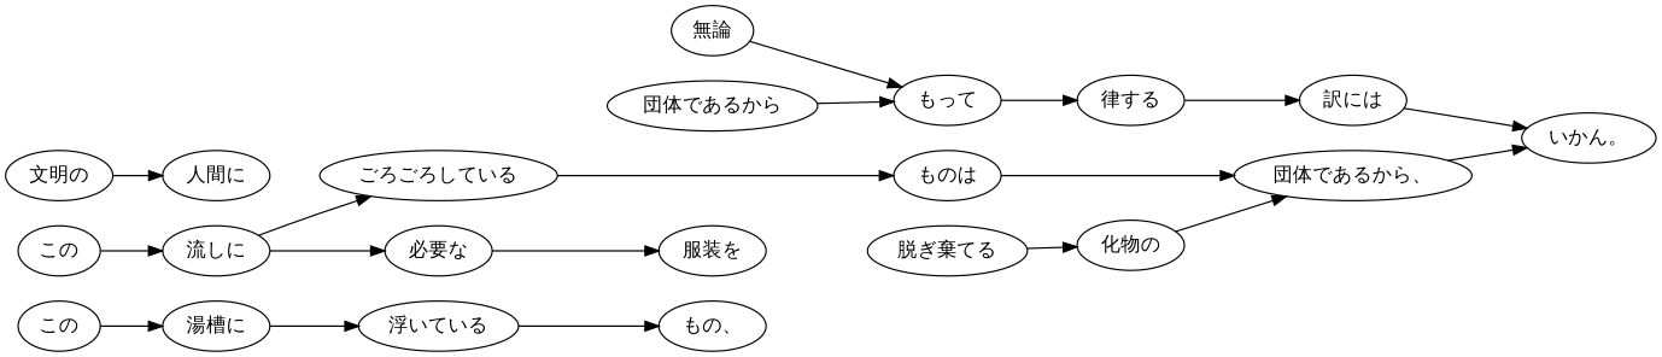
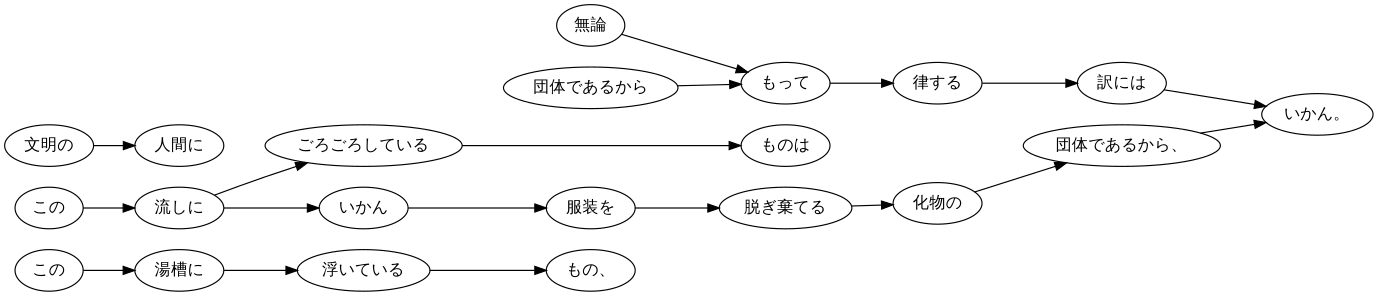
  digraph {
    rankdir=LR
    n1 [label="この"]
    n2 [label="湯槽に"]
    n3 [label="浮いている"]
    n4 [label="もの、"]
    n5 [label="団体であるから、"]
    n6 [label="いかん。"]
    n7 [label="この"]
    n8 [label="流しに"]
    n9 [label="ごろごろしている"]
-   n10 [label="必要な"]
+   n10 [label="いかん"]
    n11 [label="ものは"]
    n12 [label="文明の"]
    n13 [label="人間に"]
    n14 [label="服装を"]
    n15 [label="脱ぎ棄てる"]
    n16 [label="化物の"]
    n17 [label="無論"]
    n18 [label="もって"]
    n19 [label="律する"]
    n20 [label="団体であるから"]
    n21 [label="訳には"]
    n1 -> n2
    n2 -> n3
    n3 -> n4
    n5 -> n6
    n7 -> n8
    n8 -> n9
    n8 -> n10
    n9 -> n11
    n10 -> n14
-   n11 -> n5
    n12 -> n13
+   n14 -> n15
    n15 -> n16
    n16 -> n5
    n17 -> n18
    n18 -> n19
    n19 -> n21
    n20 -> n18
    n21 -> n6
  }
